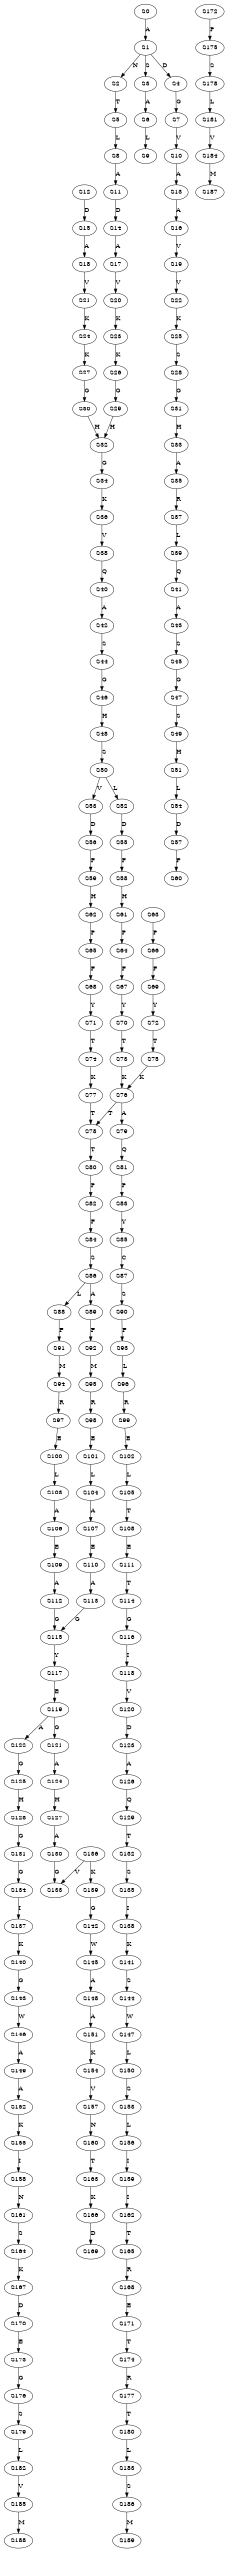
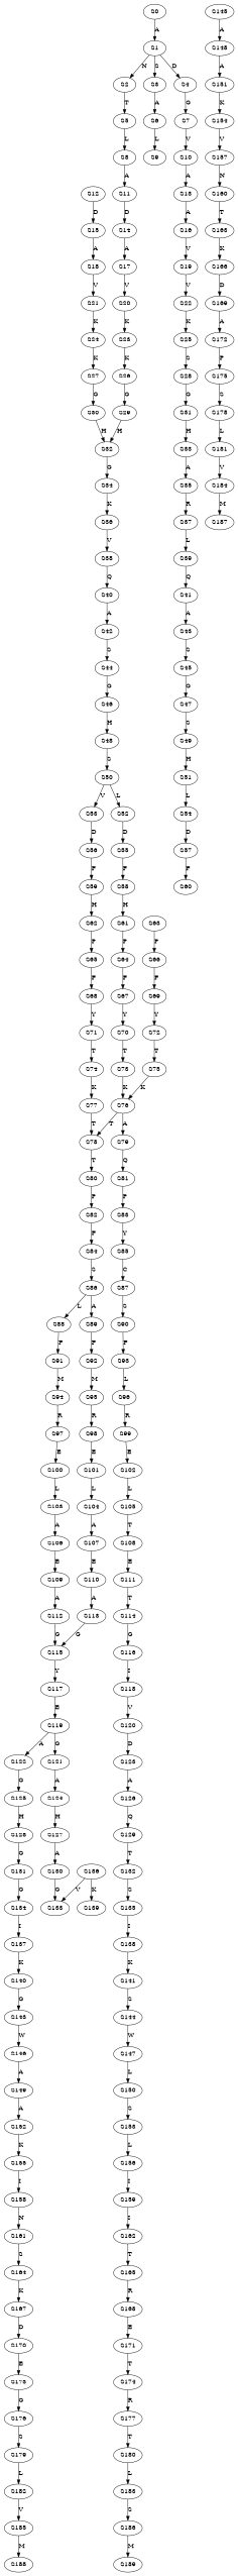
  strict digraph {
    S0
    S1
    S2
    S3
    S4
    S5
    S6
    S7
    S8
    S9
    S10
    S11
    S13
    S14
    S12
    S15
    S16
    S17
    S18
    S19
    S20
    S21
    S22
    S23
    S24
    S25
    S26
    S27
    S28
    S29
    S30
    S31
    S32
    S33
    S34
    S35
    S36
    S37
    S38
    S39
    S40
    S41
    S42
    S43
    S44
    S45
    S46
    S47
    S48
    S49
    S50
    S51
    S52
    S53
    S54
    S55
    S56
    S57
    S58
    S59
    S60
    S61
    S62
    S64
    S65
    S63
    S66
    S67
    S68
    S69
    S70
    S71
    S72
    S73
    S74
    S75
    S76
    S77
    S78
    S79
    S80
    S81
    S82
    S83
    S84
    S85
    S86
    S87
    S88
    S89
    S90
    S91
    S92
    S93
    S94
    S95
    S96
    S97
    S98
    S99
    S100
    S101
    S102
    S103
    S104
    S105
    S106
    S107
    S108
    S109
    S110
    S111
    S112
    S113
    S114
    S115
    S116
    S117
    S118
    S119
    S120
    S121
    S122
    S123
    S124
    S125
    S126
    S127
    S128
    S129
    S130
    S131
    S132
    S133
    S134
    S135
    S137
    S138
    S136
    S139
    S140
    S141
-   S142
    S143
    S144
    S145
    S146
    S147
    S148
    S149
    S150
    S151
    S152
    S153
    S154
    S155
    S156
    S157
    S158
    S159
    S160
    S161
    S162
    S163
    S164
    S165
    S166
    S167
    S168
    S169
    S170
    S171
    S172
    S173
    S174
    S175
    S176
    S177
    S178
    S179
    S180
    S181
    S182
    S183
    S184
    S185
    S186
    S187
    S188
    S189
    S0 -> S1 [label=A]
    S1 -> S2 [label=N]
    S1 -> S3 [label=S]
    S1 -> S4 [label=D]
    S2 -> S5 [label=T]
    S3 -> S6 [label=A]
    S4 -> S7 [label=G]
    S5 -> S8 [label=L]
    S6 -> S9 [label=L]
    S7 -> S10 [label=V]
    S8 -> S11 [label=A]
    S10 -> S13 [label=A]
    S11 -> S14 [label=D]
    S13 -> S16 [label=A]
    S14 -> S17 [label=A]
    S12 -> S15 [label=D]
    S15 -> S18 [label=A]
    S16 -> S19 [label=V]
    S17 -> S20 [label=V]
    S18 -> S21 [label=V]
    S19 -> S22 [label=V]
    S20 -> S23 [label=K]
    S21 -> S24 [label=K]
    S22 -> S25 [label=K]
    S23 -> S26 [label=K]
    S24 -> S27 [label=K]
    S25 -> S28 [label=S]
    S26 -> S29 [label=G]
    S27 -> S30 [label=G]
    S28 -> S31 [label=G]
    S29 -> S32 [label=H]
    S30 -> S32 [label=H]
    S31 -> S33 [label=H]
    S32 -> S34 [label=G]
    S33 -> S35 [label=A]
    S34 -> S36 [label=K]
    S35 -> S37 [label=R]
    S36 -> S38 [label=V]
    S37 -> S39 [label=L]
    S38 -> S40 [label=Q]
    S39 -> S41 [label=Q]
    S40 -> S42 [label=A]
    S41 -> S43 [label=A]
    S42 -> S44 [label=S]
    S43 -> S45 [label=S]
    S44 -> S46 [label=G]
    S45 -> S47 [label=G]
    S46 -> S48 [label=H]
    S47 -> S49 [label=S]
    S48 -> S50 [label=S]
    S49 -> S51 [label=H]
    S50 -> S52 [label=L]
    S50 -> S53 [label=V]
    S51 -> S54 [label=L]
    S52 -> S55 [label=D]
    S53 -> S56 [label=D]
    S54 -> S57 [label=D]
    S55 -> S58 [label=F]
    S56 -> S59 [label=F]
    S57 -> S60 [label=F]
    S58 -> S61 [label=H]
    S59 -> S62 [label=H]
    S61 -> S64 [label=P]
    S62 -> S65 [label=P]
    S64 -> S67 [label=F]
    S65 -> S68 [label=F]
    S63 -> S66 [label=P]
    S66 -> S69 [label=F]
    S67 -> S70 [label=Y]
    S68 -> S71 [label=Y]
    S69 -> S72 [label=Y]
    S70 -> S73 [label=T]
    S71 -> S74 [label=T]
    S72 -> S75 [label=T]
    S73 -> S76 [label=K]
    S74 -> S77 [label=K]
    S75 -> S76 [label=K]
    S76 -> S78 [label=T]
    S76 -> S79 [label=A]
    S77 -> S78 [label=T]
    S78 -> S80 [label=T]
    S79 -> S81 [label=Q]
    S80 -> S82 [label=P]
    S81 -> S83 [label=P]
    S82 -> S84 [label=F]
    S83 -> S85 [label=Y]
    S84 -> S86 [label=S]
    S85 -> S87 [label=C]
    S86 -> S88 [label=L]
    S86 -> S89 [label=A]
    S87 -> S90 [label=S]
    S88 -> S91 [label=F]
    S89 -> S92 [label=F]
    S90 -> S93 [label=F]
    S91 -> S94 [label=M]
    S92 -> S95 [label=M]
    S93 -> S96 [label=L]
    S94 -> S97 [label=R]
    S95 -> S98 [label=R]
    S96 -> S99 [label=R]
    S97 -> S100 [label=E]
    S98 -> S101 [label=E]
    S99 -> S102 [label=E]
    S100 -> S103 [label=L]
    S101 -> S104 [label=L]
    S102 -> S105 [label=L]
    S103 -> S106 [label=A]
    S104 -> S107 [label=A]
    S105 -> S108 [label=T]
    S106 -> S109 [label=E]
    S107 -> S110 [label=E]
    S108 -> S111 [label=E]
    S109 -> S112 [label=A]
    S110 -> S113 [label=A]
    S111 -> S114 [label=T]
    S112 -> S115 [label=G]
    S113 -> S115 [label=G]
    S114 -> S116 [label=G]
    S115 -> S117 [label=Y]
    S116 -> S118 [label=I]
    S117 -> S119 [label=E]
    S118 -> S120 [label=V]
    S119 -> S121 [label=G]
    S119 -> S122 [label=A]
    S120 -> S123 [label=D]
    S121 -> S124 [label=A]
    S122 -> S125 [label=G]
    S123 -> S126 [label=A]
    S124 -> S127 [label=H]
    S125 -> S128 [label=H]
    S126 -> S129 [label=Q]
    S127 -> S130 [label=A]
    S128 -> S131 [label=G]
    S129 -> S132 [label=T]
    S130 -> S133 [label=G]
    S131 -> S134 [label=G]
    S132 -> S135 [label=S]
    S134 -> S137 [label=I]
    S135 -> S138 [label=I]
    S137 -> S140 [label=K]
    S138 -> S141 [label=K]
    S136 -> S133 [label=V]
    S136 -> S139 [label=K]
-   S139 -> S142 [label=G]
    S140 -> S143 [label=G]
    S141 -> S144 [label=S]
-   S142 -> S145 [label=W]
    S143 -> S146 [label=W]
    S144 -> S147 [label=W]
    S145 -> S148 [label=A]
    S146 -> S149 [label=A]
    S147 -> S150 [label=L]
    S148 -> S151 [label=A]
    S149 -> S152 [label=A]
    S150 -> S153 [label=S]
    S151 -> S154 [label=K]
    S152 -> S155 [label=K]
    S153 -> S156 [label=L]
    S154 -> S157 [label=V]
    S155 -> S158 [label=I]
    S156 -> S159 [label=I]
    S157 -> S160 [label=N]
    S158 -> S161 [label=N]
    S159 -> S162 [label=I]
    S160 -> S163 [label=T]
    S161 -> S164 [label=S]
    S162 -> S165 [label=T]
    S163 -> S166 [label=K]
    S164 -> S167 [label=K]
    S165 -> S168 [label=R]
    S166 -> S169 [label=D]
    S167 -> S170 [label=D]
    S168 -> S171 [label=E]
+   S169 -> S172 [label=A]
    S170 -> S173 [label=E]
    S171 -> S174 [label=T]
    S172 -> S175 [label=P]
    S173 -> S176 [label=G]
    S174 -> S177 [label=R]
    S175 -> S178 [label=S]
    S176 -> S179 [label=S]
    S177 -> S180 [label=T]
    S178 -> S181 [label=L]
    S179 -> S182 [label=L]
    S180 -> S183 [label=L]
    S181 -> S184 [label=V]
    S182 -> S185 [label=V]
    S183 -> S186 [label=S]
    S184 -> S187 [label=M]
    S185 -> S188 [label=M]
    S186 -> S189 [label=M]
  }
